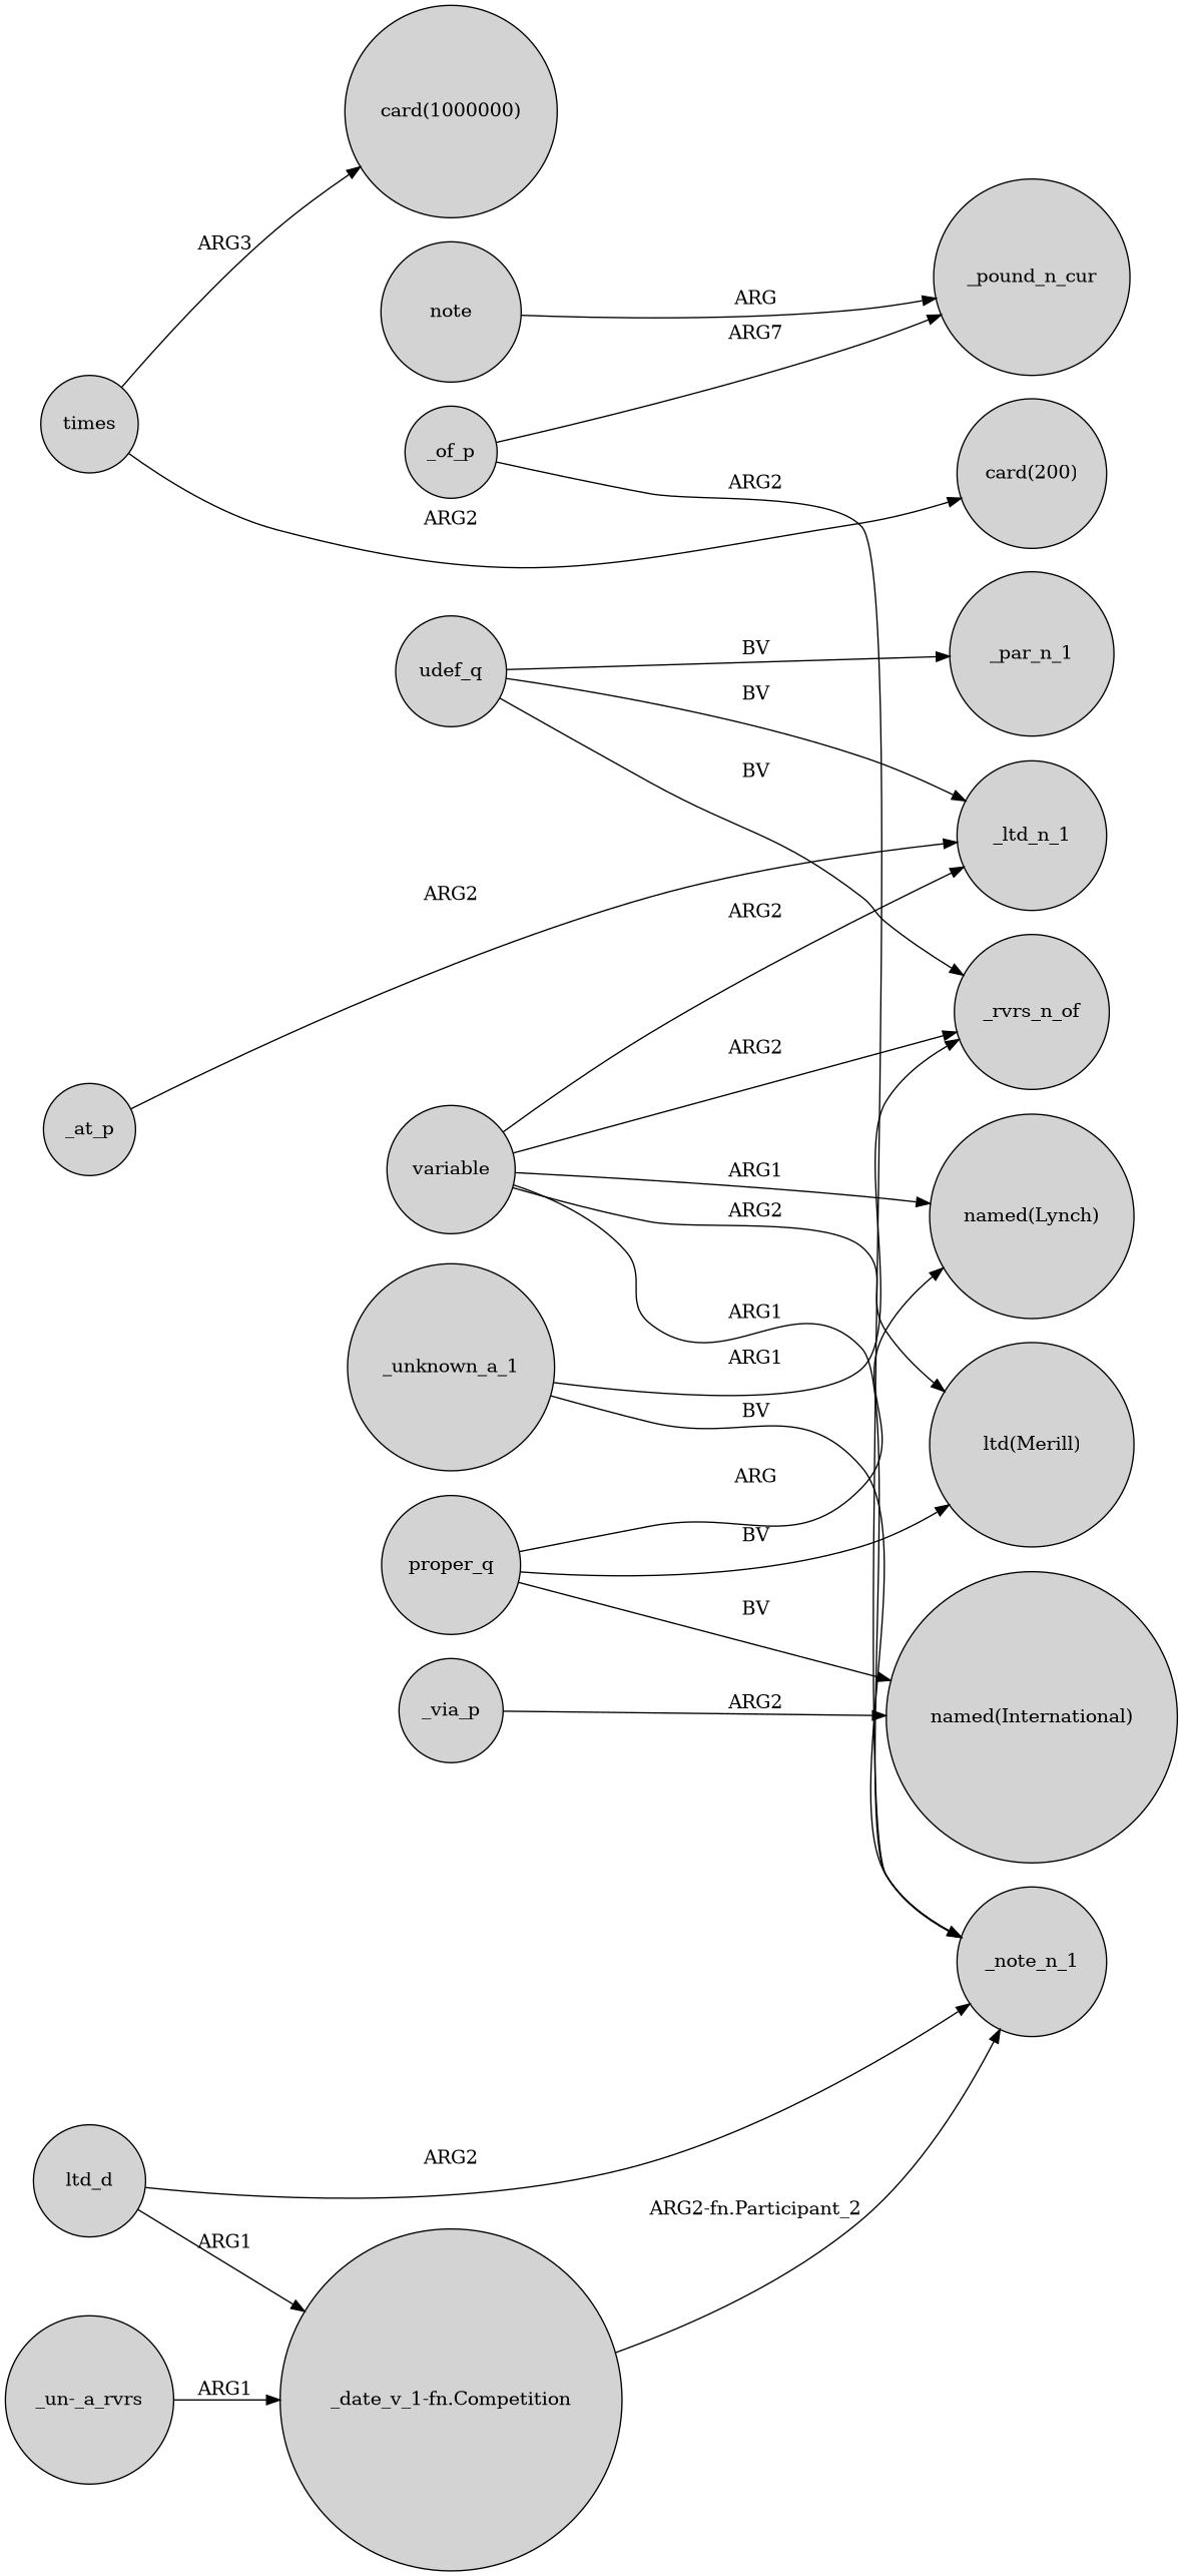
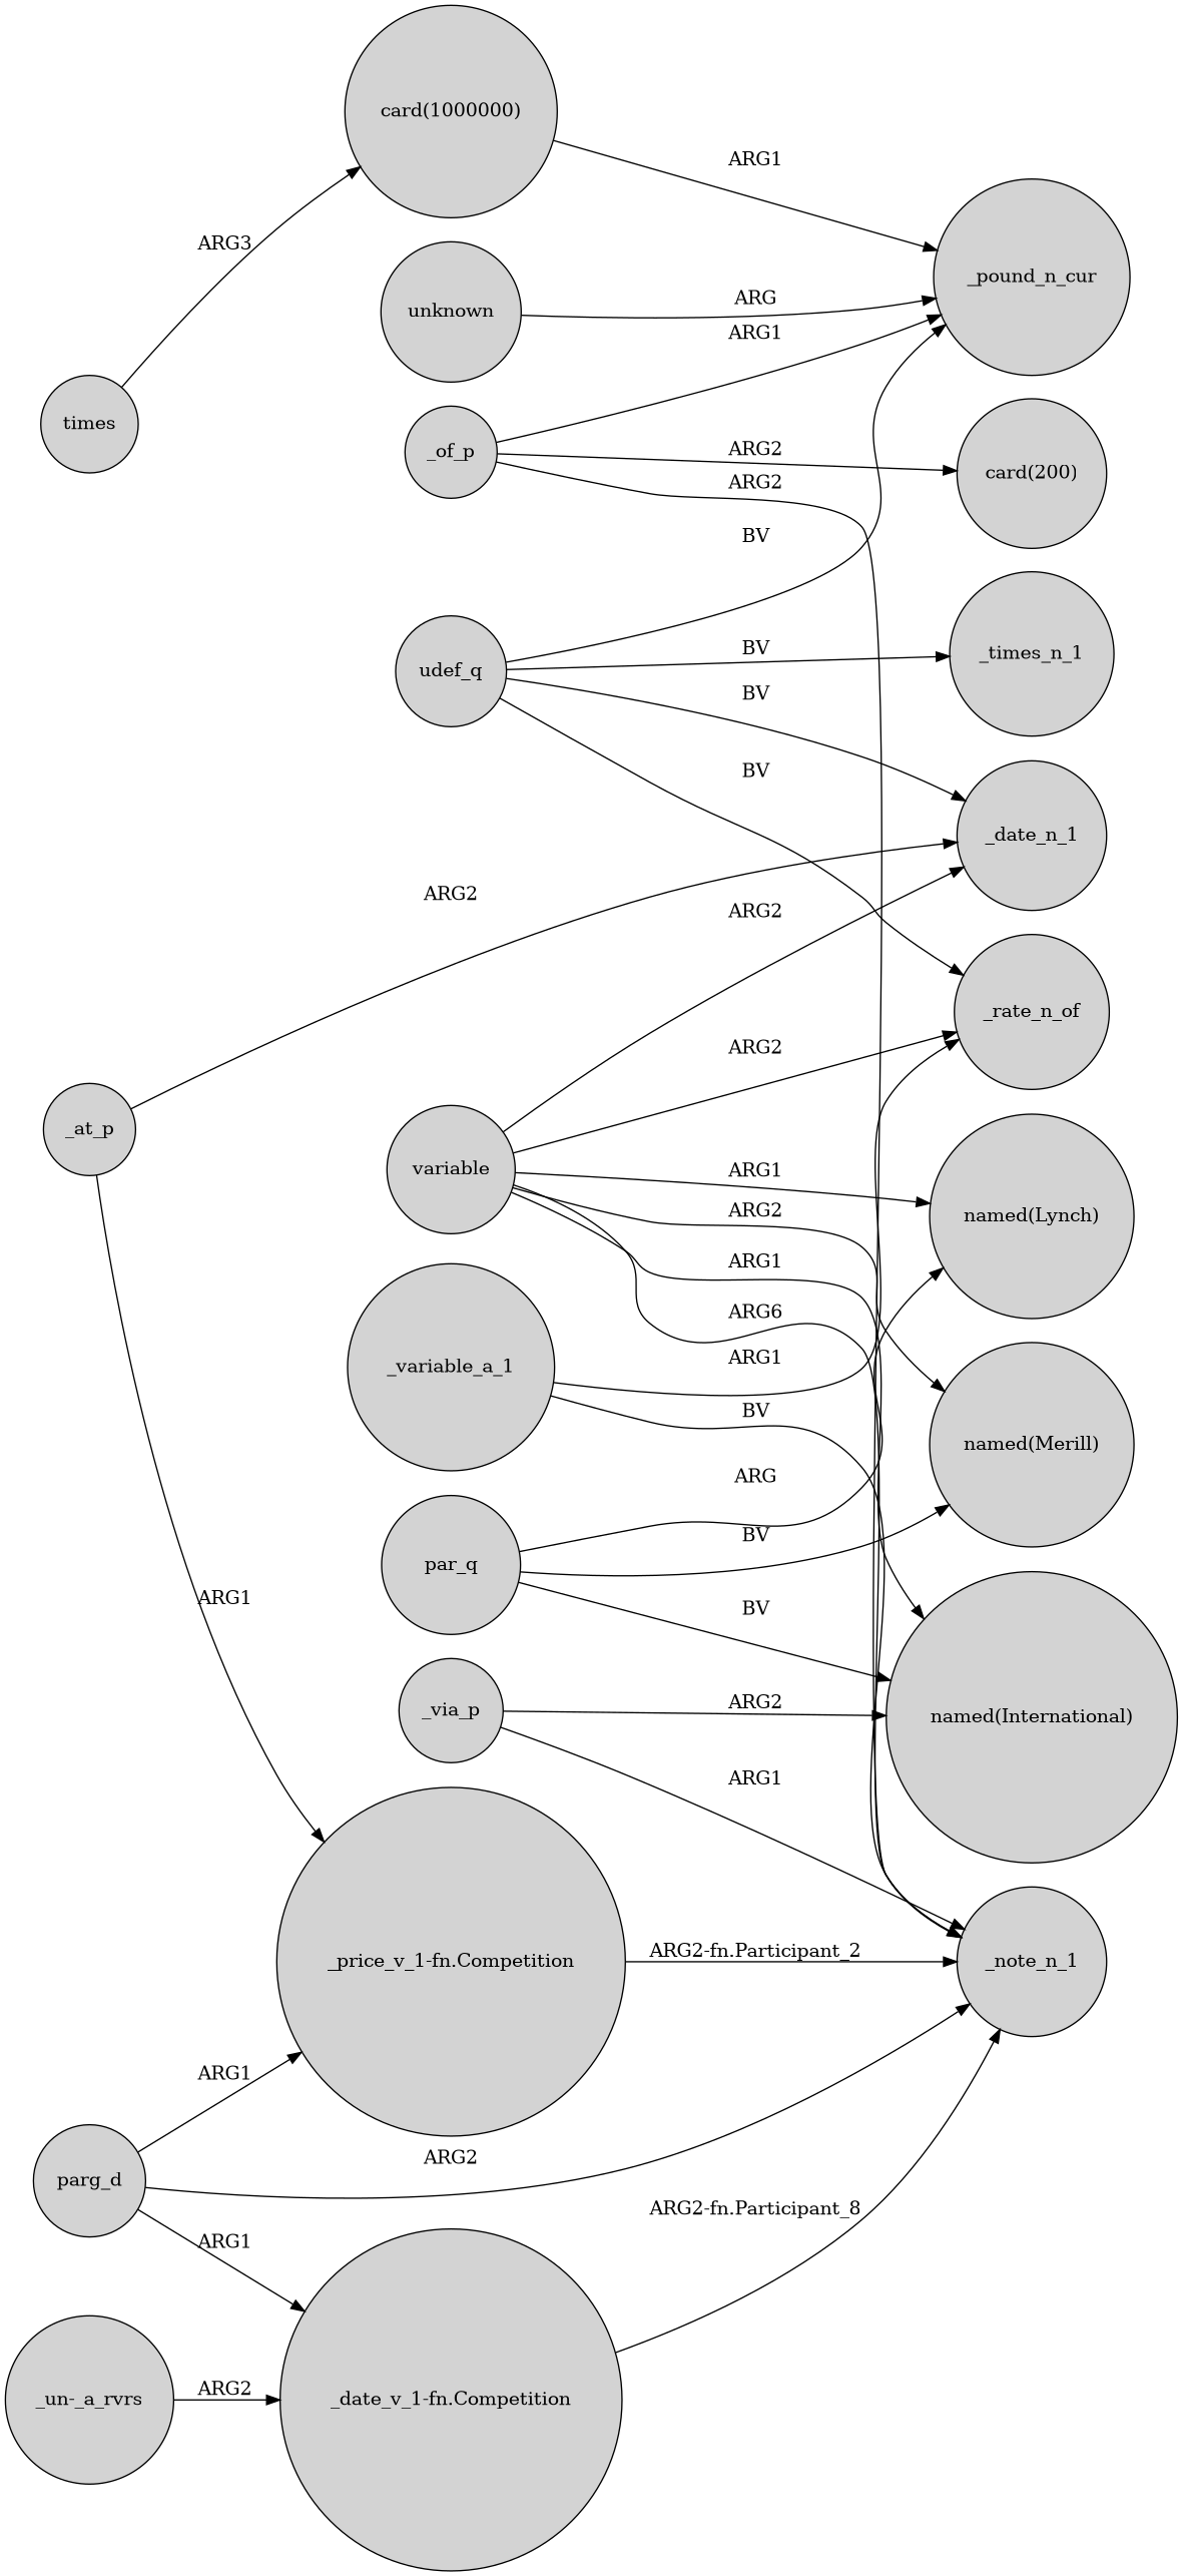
  digraph {
    rankdir=LR
    node [shape=circle style=filled]
    "_date_v_1-fn.Competition"
    _note_n_1
    udef_q
    _pound_n_cur
-   _par_n_1
-   _rate_n_of [label=_rvrs_n_of]
-   _ltd_n_1
+   _par_n_1 [label=_times_n_1]
+   _rate_n_of
+   _ltd_n_1 [label=_date_n_1]
    _at_p
-   unknown [label=note]
+   "_price_v_1-fn.Competition"
+   unknown
    n11 [label=variable]
    "named(International)"
-   "named(Merill)" [label="ltd(Merill)"]
+   "named(Merill)"
    "named(Lynch)"
    times
    "card(1000000)"
    "card(200)"
-   parg_d [label=ltd_d]
+   parg_d
    "_un-_a_rvrs"
    _via_p
-   proper_q
+   proper_q [label=par_q]
    _of_p
-   _variable_a_1 [label=_unknown_a_1]
-   "_date_v_1-fn.Competition" -> _note_n_1 [label="ARG2-fn.Participant_2"]
+   _variable_a_1
+   "_date_v_1-fn.Competition" -> _note_n_1 [label="ARG2-fn.Participant_8"]
+   udef_q -> _pound_n_cur [label=BV]
    udef_q -> _par_n_1 [label=BV]
    udef_q -> _rate_n_of [label=BV]
    udef_q -> _ltd_n_1 [label=BV]
    _at_p -> _ltd_n_1 [label=ARG2]
+   _at_p -> "_price_v_1-fn.Competition" [label=ARG1]
+   "_price_v_1-fn.Competition" -> _note_n_1 [label="ARG2-fn.Participant_2"]
    unknown -> _pound_n_cur [label=ARG]
-   n11 -> _note_n_1 [label=ARG1]
+   n11 -> _note_n_1 [label=ARG6]
    n11 -> _rate_n_of [label=ARG2]
    n11 -> _ltd_n_1 [label=ARG2]
+   n11 -> "named(International)" [label=ARG1]
    n11 -> "named(Merill)" [label=ARG2]
    n11 -> "named(Lynch)" [label=ARG1]
    times -> "card(1000000)" [label=ARG3]
-   times -> "card(200)" [label=ARG2]
+   _of_p -> "card(200)" [label=ARG2]
+   "card(1000000)" -> _pound_n_cur [label=ARG1]
    parg_d -> "_date_v_1-fn.Competition" [label=ARG1]
    parg_d -> _note_n_1 [label=ARG2]
-   "_un-_a_rvrs" -> "_date_v_1-fn.Competition" [label=ARG1]
+   parg_d -> "_price_v_1-fn.Competition" [label=ARG1]
+   "_un-_a_rvrs" -> "_date_v_1-fn.Competition" [label=ARG2]
+   _via_p -> _note_n_1 [label=ARG1]
    _via_p -> "named(International)" [label=ARG2]
    proper_q -> "named(International)" [label=BV]
    proper_q -> "named(Merill)" [label=BV]
    proper_q -> "named(Lynch)" [label=ARG]
    _of_p -> _note_n_1 [label=ARG2]
-   _of_p -> _pound_n_cur [label=ARG7]
+   _of_p -> _pound_n_cur [label=ARG1]
    _variable_a_1 -> _note_n_1 [label=BV]
    _variable_a_1 -> _rate_n_of [label=ARG1]
  }
